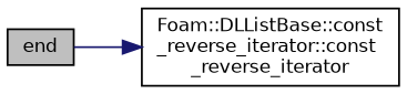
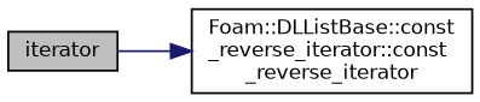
  digraph {
    rankdir=LR
    node [color=black fontname=Helvetica fontsize=10 shape=record]
-   n1 [fillcolor=grey75 fontcolor=black height=0.2 label=end style=filled width=0.4]
+   n1 [fillcolor=grey75 fontcolor=black height=0.2 label=iterator style=filled width=0.4]
    n2 [height=0.2 label="Foam::DLListBase::const\l_reverse_iterator::const\l_reverse_iterator" width=0.4]
    n1 -> n2 [color=midnightblue fontname=Helvetica fontsize=10 labelfontname=Helvetica labelfontsize=10 style=solid]
  }
